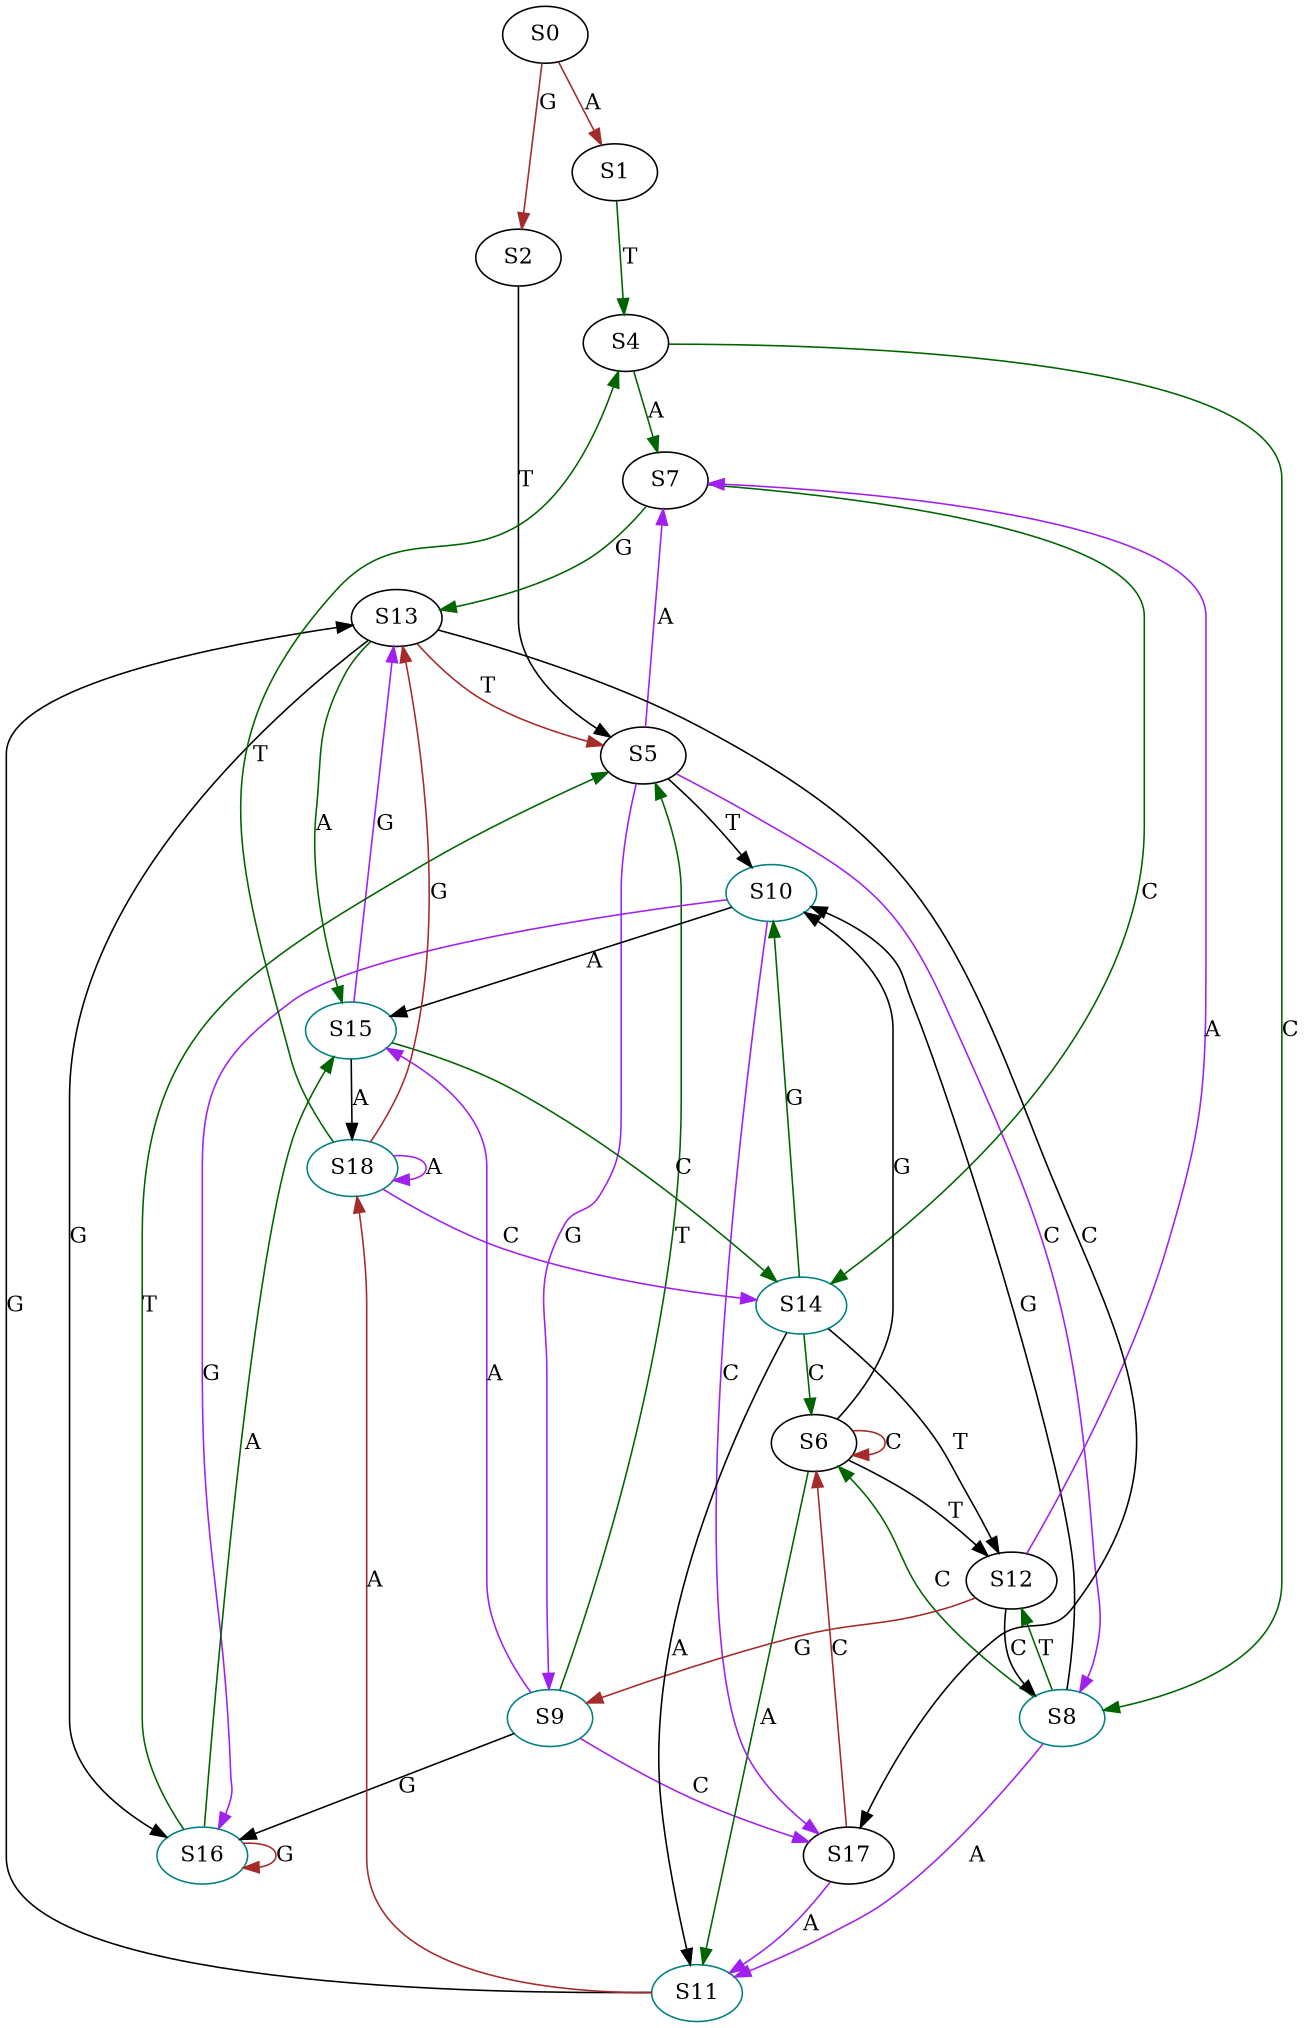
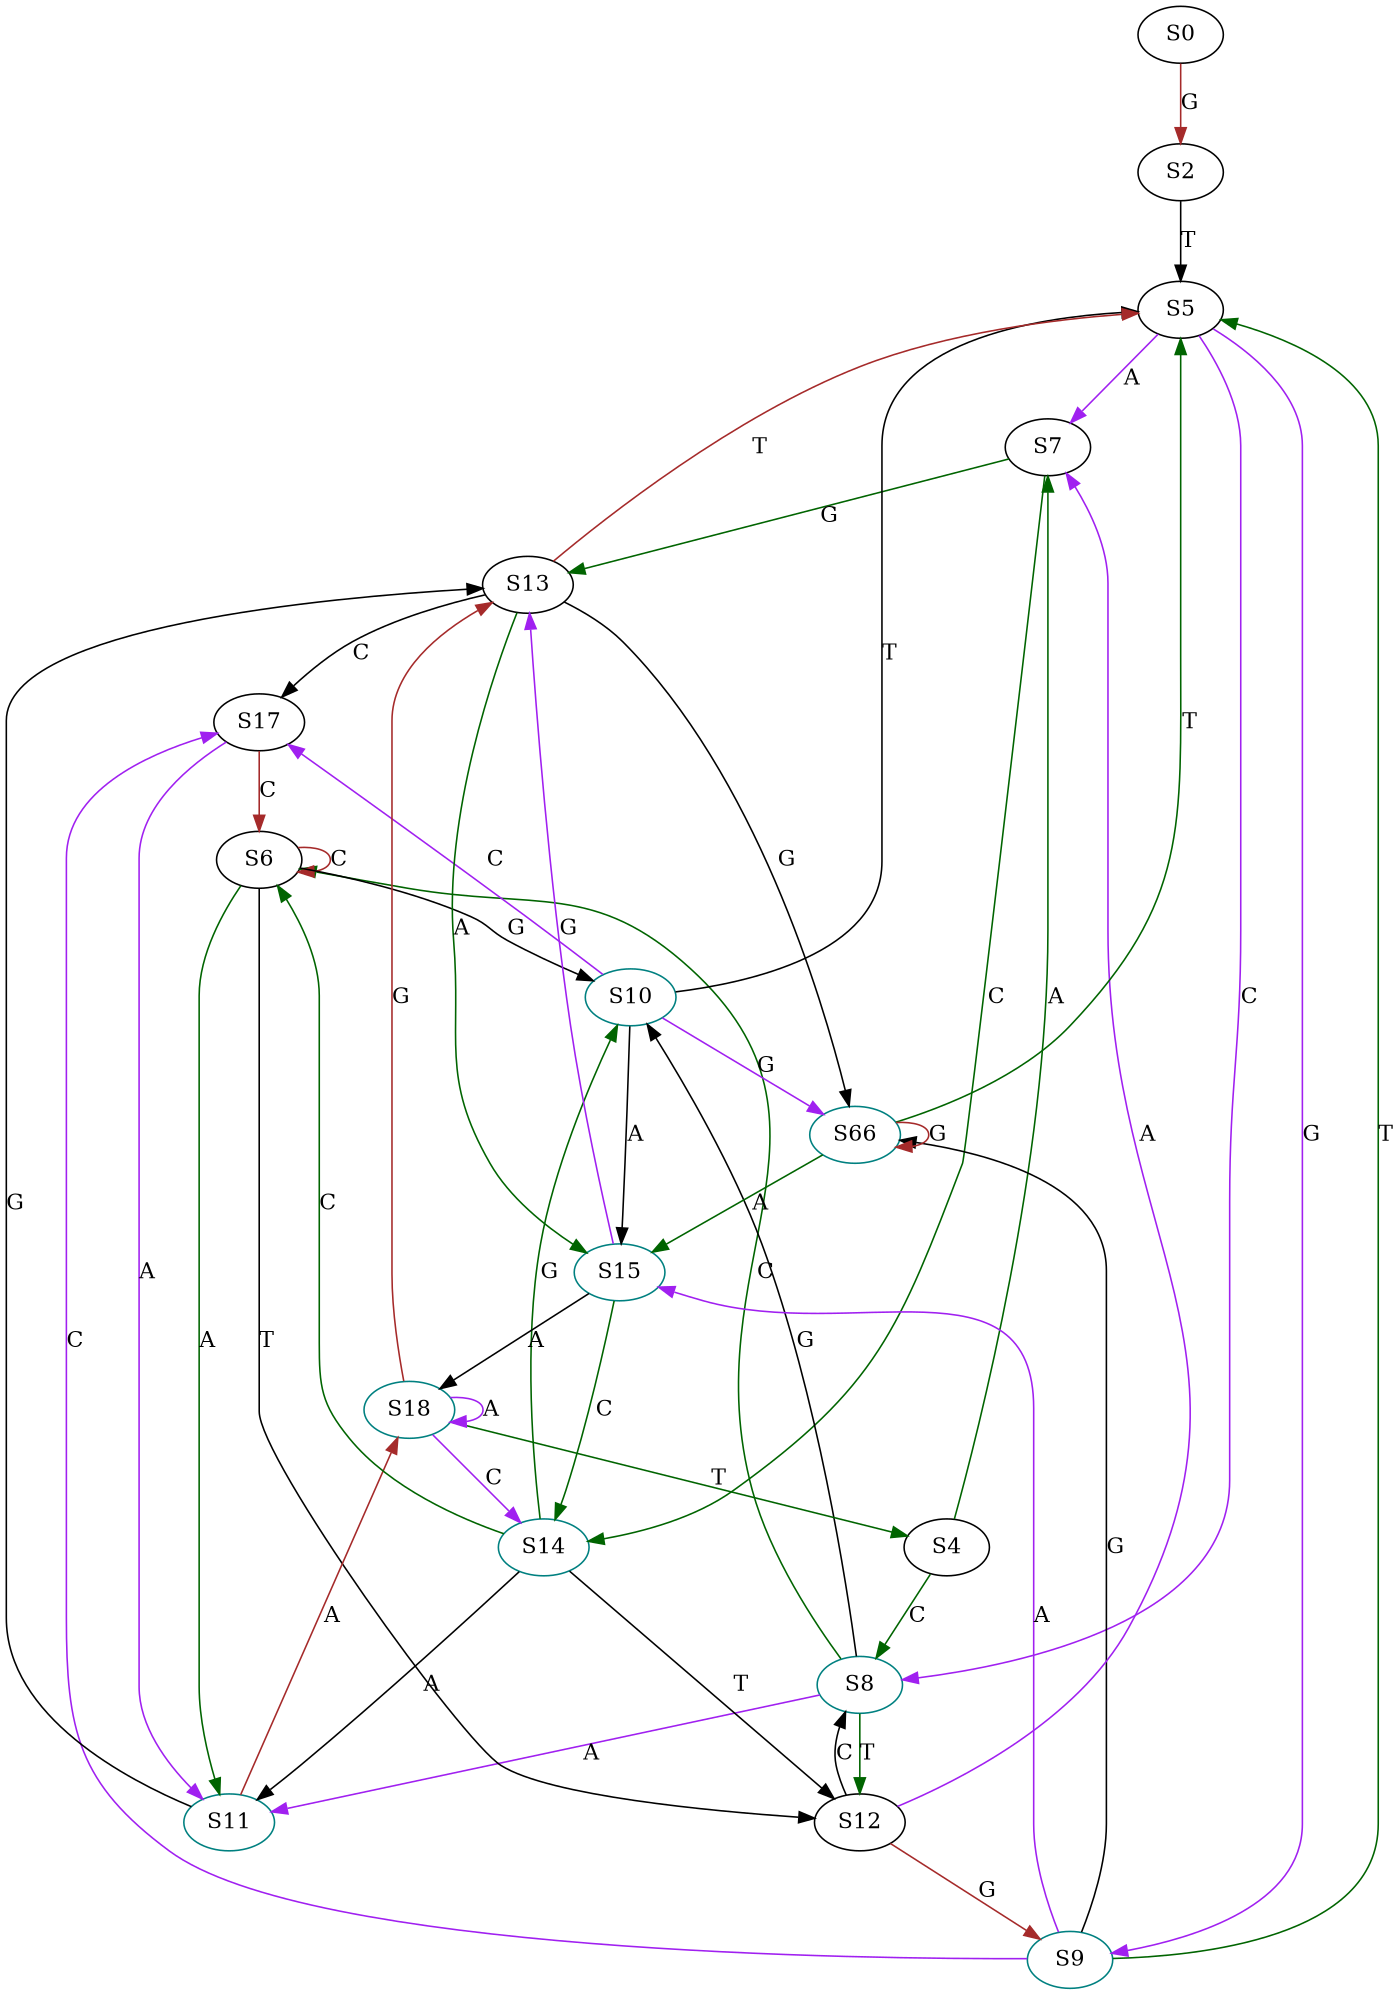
  strict digraph {
    node [color=black]
    edge [color=darkgreen]
    S0
-   S1
    S2
    S4
    S5
    S7
    S8 [color=teal]
    S9 [color=teal]
    S6
    S10 [color=teal]
    S11 [color=teal]
    S12
    S13
    S14 [color=teal]
    S15 [color=teal]
-   S16 [color=teal]
+   S16 [color=teal label=S66]
    S17
    S18 [color=teal]
-   S0 -> S1 [color=brown label=A]
    S0 -> S2 [color=brown label=G]
-   S1 -> S4 [label=T]
    S2 -> S5 [color=black label=T]
    S4 -> S7 [label=A]
    S4 -> S8 [label=C]
    S5 -> S7 [color=purple label=A]
    S5 -> S8 [color=purple label=C]
    S5 -> S9 [color=purple label=G]
    S7 -> S13 [label=G]
    S7 -> S14 [label=C]
    S8 -> S6 [label=C]
    S8 -> S10 [color=black label=G]
    S8 -> S11 [color=purple label=A]
    S8 -> S12 [label=T]
    S9 -> S5 [label=T]
    S9 -> S15 [color=purple label=A]
    S9 -> S16 [color=black label=G]
    S9 -> S17 [color=purple label=C]
    S6 -> S6 [color=brown label=C]
    S6 -> S10 [color=black label=G]
    S6 -> S11 [label=A]
    S6 -> S12 [color=black label=T]
-   S5 -> S10 [color=black label=T]
+   S10 -> S5 [color=black label=T]
    S10 -> S15 [color=black label=A]
    S10 -> S16 [color=purple label=G]
    S10 -> S17 [color=purple label=C]
    S11 -> S13 [color=black label=G]
    S11 -> S18 [color=brown label=A]
    S12 -> S7 [color=purple label=A]
    S12 -> S8 [color=black label=C]
    S12 -> S9 [color=brown label=G]
    S13 -> S5 [color=brown label=T]
    S13 -> S15 [label=A]
    S13 -> S16 [color=black label=G]
    S13 -> S17 [color=black label=C]
    S14 -> S6 [label=C]
    S14 -> S10 [label=G]
    S14 -> S11 [color=black label=A]
    S14 -> S12 [color=black label=T]
    S15 -> S13 [color=purple label=G]
    S15 -> S14 [label=C]
    S15 -> S18 [color=black label=A]
    S16 -> S5 [label=T]
    S16 -> S15 [label=A]
    S16 -> S16 [color=brown label=G]
    S17 -> S6 [color=brown label=C]
    S17 -> S11 [color=purple label=A]
    S18 -> S4 [label=T]
    S18 -> S13 [color=brown label=G]
    S18 -> S14 [color=purple label=C]
    S18 -> S18 [color=purple label=A]
  }
